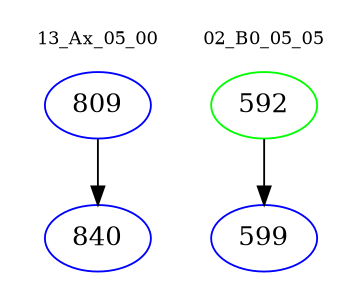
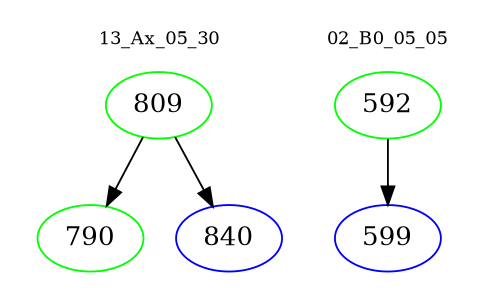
  digraph {
    node [color=green]
    edge [color=black]
-   n1 [color=blue label=809]
+   n1 [label=809]
+   n2 [label=790]
    n3 [color=blue label=840]
    n4 [label=592]
    n5 [color=blue label=599]
    subgraph cluster_1 {
      color=white
      fontsize=10
-     label="13_Ax_05_00"
+     label="13_Ax_05_30"
      n1
+     n2
      n3
    }
    subgraph cluster_2 {
      color=white
      fontsize=10
      label="02_B0_05_05"
      n4
      n5
    }
+   n1 -> n2
    n1 -> n3
    n4 -> n5
  }
